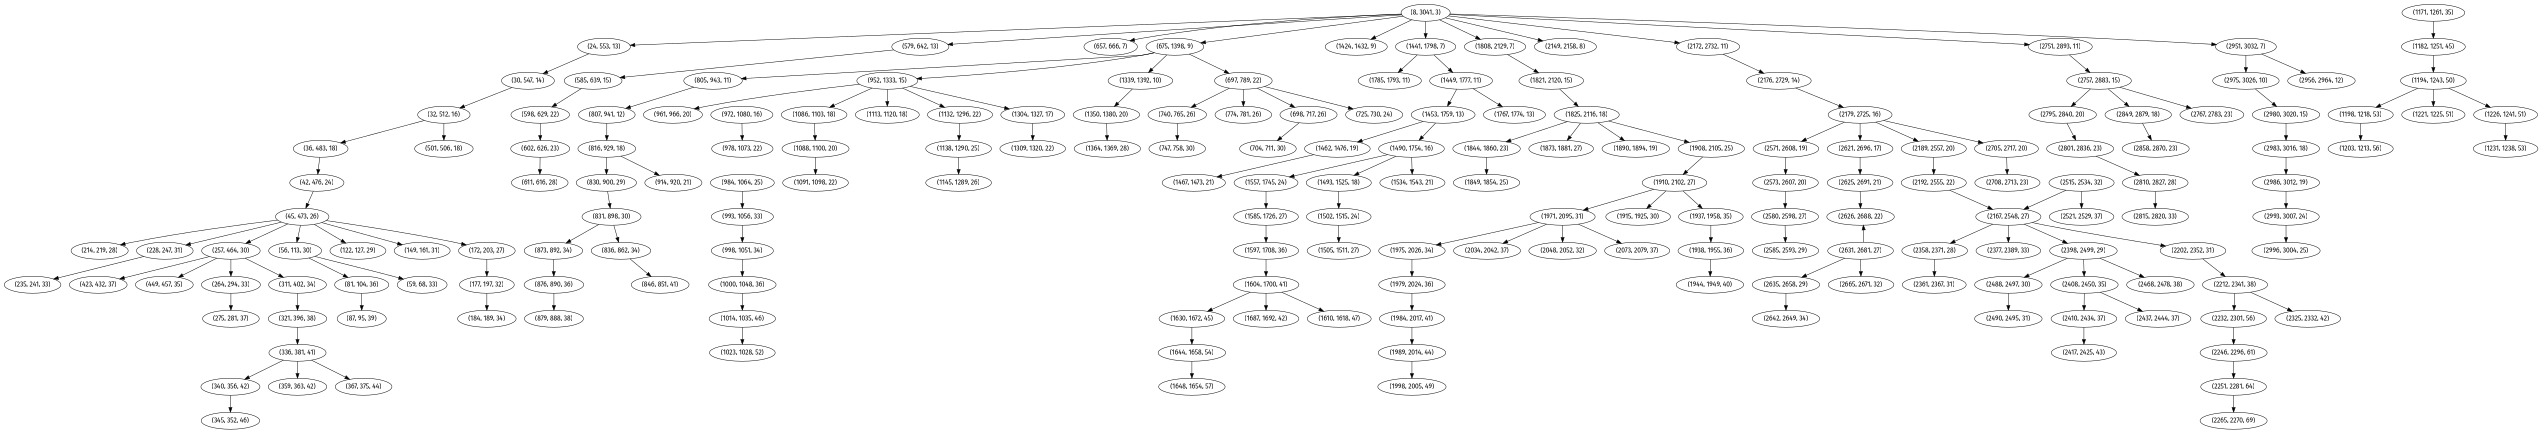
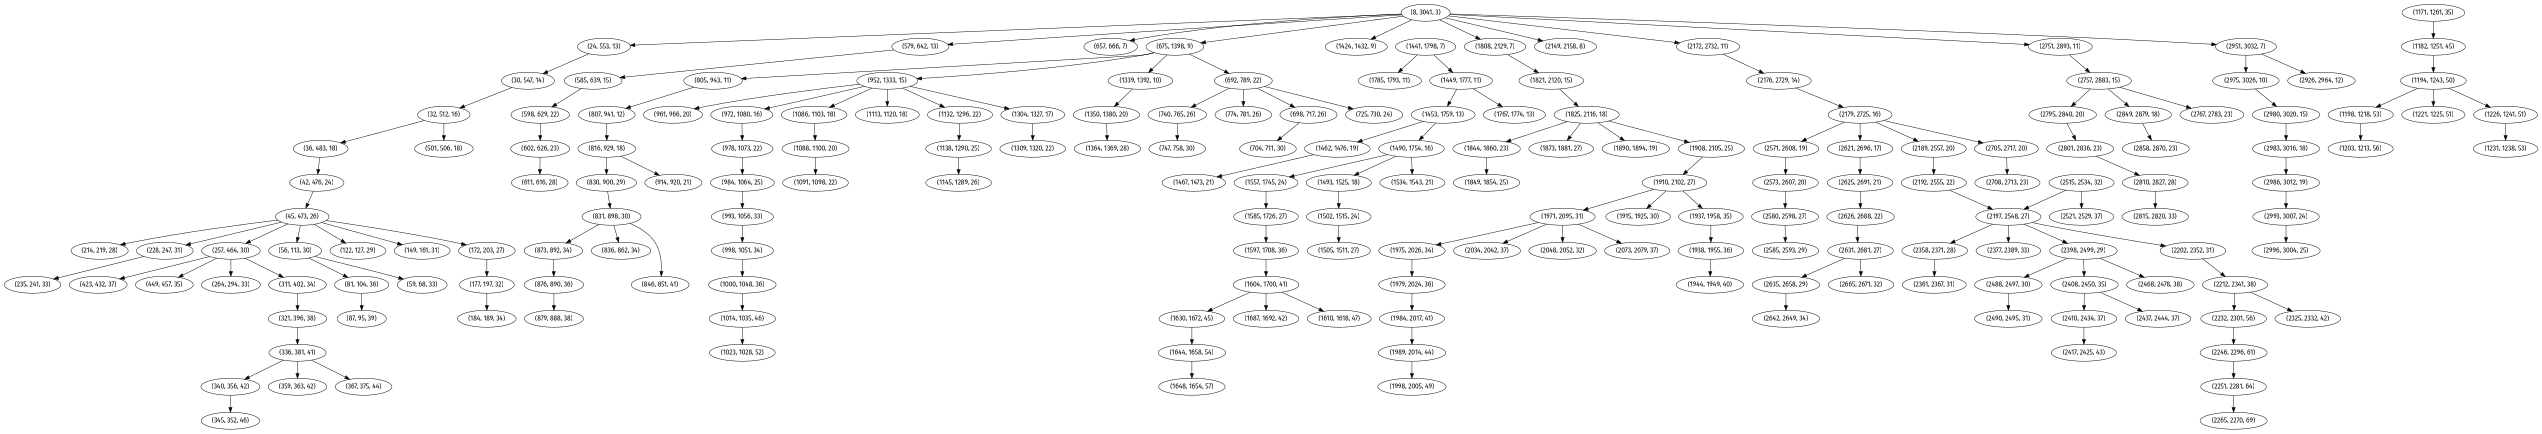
  digraph {
    fontname="Fira Sans"
    node [fontname="Fira Sans"]
    edge [fontname="Fira Sans"]
    "(8, 3041, 3)"
    "(24, 553, 13)"
    "(579, 642, 13)"
    "(657, 666, 7)"
    "(675, 1398, 9)"
    "(1424, 1432, 9)"
    "(1441, 1798, 7)"
    "(1808, 2129, 7)"
    "(2149, 2158, 8)"
    "(2172, 2732, 11)"
    "(2751, 2893, 11)"
    "(2951, 3032, 7)"
    "(30, 547, 14)"
    "(585, 639, 15)"
-   "(692, 789, 22)" [label="(697, 789, 22)"]
+   "(692, 789, 22)"
    "(805, 943, 11)"
    "(952, 1333, 15)"
    "(1339, 1392, 10)"
    "(1449, 1777, 11)"
    "(1785, 1793, 11)"
    "(1821, 2120, 15)"
    "(2176, 2729, 14)"
    "(2757, 2883, 15)"
-   "(2956, 2964, 12)"
+   "(2956, 2964, 12)" [label="(2926, 2964, 12)"]
    "(2975, 3026, 10)"
    "(32, 512, 16)"
    "(36, 483, 18)"
    "(501, 506, 18)"
    "(42, 476, 24)"
    "(45, 473, 26)"
    "(56, 113, 30)"
    "(122, 127, 29)"
    "(149, 161, 31)"
    "(172, 203, 27)"
    "(214, 219, 28)"
    "(228, 247, 31)"
    "(257, 464, 30)"
    "(59, 68, 33)"
    "(81, 104, 36)"
    "(177, 197, 32)"
    "(235, 241, 33)"
    "(264, 294, 33)"
    "(311, 402, 34)"
    "(423, 432, 37)"
    "(449, 457, 35)"
    "(87, 95, 39)"
    "(184, 189, 34)"
-   "(275, 281, 37)"
    "(321, 396, 38)"
    "(336, 381, 41)"
    "(340, 356, 42)"
    "(359, 363, 42)"
    "(367, 375, 44)"
    "(345, 352, 46)"
    "(598, 629, 22)"
    "(602, 626, 23)"
    "(611, 616, 28)"
    "(698, 717, 26)"
    "(725, 730, 24)"
    "(740, 765, 26)"
    "(774, 781, 26)"
    "(807, 941, 12)"
    "(961, 966, 20)"
    "(972, 1080, 16)"
    "(1086, 1103, 18)"
    "(1113, 1120, 18)"
    "(1132, 1296, 22)"
    "(1304, 1327, 17)"
    "(1350, 1380, 20)"
    "(704, 711, 30)"
    "(747, 758, 30)"
    "(816, 929, 18)"
    "(830, 900, 29)"
    "(914, 920, 21)"
    "(831, 898, 30)"
    "(836, 862, 34)"
    "(873, 892, 34)"
    "(846, 851, 41)"
    "(876, 890, 36)"
    "(879, 888, 38)"
    "(978, 1073, 22)"
    "(1088, 1100, 20)"
    "(1138, 1290, 25)"
    "(1309, 1320, 22)"
    "(984, 1064, 25)"
    "(993, 1056, 33)"
    "(998, 1051, 34)"
    "(1000, 1048, 36)"
    "(1014, 1035, 46)"
    "(1023, 1028, 52)"
    "(1091, 1098, 22)"
    "(1145, 1289, 26)"
    "(1171, 1261, 35)"
    "(1182, 1251, 45)"
    "(1194, 1243, 50)"
    "(1198, 1218, 53)"
    "(1221, 1225, 51)"
    "(1226, 1241, 51)"
    "(1203, 1213, 56)"
    "(1231, 1238, 53)"
    "(1364, 1369, 28)"
    "(1453, 1759, 13)"
    "(1767, 1774, 13)"
    "(1462, 1476, 19)"
    "(1490, 1754, 16)"
    "(1467, 1473, 21)"
    "(1493, 1525, 18)"
    "(1534, 1543, 21)"
    "(1557, 1745, 24)"
    "(1502, 1515, 24)"
    "(1585, 1726, 27)"
    "(1505, 1511, 27)"
    "(1597, 1708, 36)"
    "(1604, 1700, 41)"
    "(1610, 1618, 47)"
    "(1630, 1672, 45)"
    "(1687, 1692, 42)"
    "(1644, 1658, 54)"
    "(1648, 1654, 57)"
    "(1825, 2116, 18)"
    "(1844, 1860, 23)"
    "(1873, 1881, 27)"
    "(1890, 1894, 19)"
    "(1908, 2105, 25)"
    "(1849, 1854, 25)"
    "(1910, 2102, 27)"
    "(1915, 1925, 30)"
    "(1937, 1958, 35)"
    "(1971, 2095, 31)"
    "(1938, 1955, 36)"
    "(1975, 2026, 34)"
    "(2034, 2042, 37)"
    "(2048, 2052, 32)"
    "(2073, 2079, 37)"
    "(1944, 1949, 40)"
    "(1979, 2024, 36)"
    "(1984, 2017, 41)"
    "(1989, 2014, 44)"
    "(1998, 2005, 49)"
    "(2179, 2725, 16)"
    "(2189, 2557, 20)"
    "(2571, 2608, 19)"
    "(2621, 2696, 17)"
    "(2705, 2717, 20)"
    "(2192, 2555, 22)"
    "(2573, 2607, 20)"
    "(2625, 2691, 21)"
    "(2708, 2713, 23)"
-   "(2197, 2548, 27)" [label="(2167, 2548, 27)"]
+   "(2197, 2548, 27)"
    "(2202, 2352, 31)"
    "(2358, 2371, 28)"
    "(2377, 2389, 33)"
    "(2398, 2499, 29)"
    "(2212, 2341, 38)"
    "(2361, 2367, 31)"
    "(2408, 2450, 35)"
    "(2468, 2478, 38)"
    "(2488, 2497, 30)"
    "(2515, 2534, 32)"
    "(2521, 2529, 37)"
    "(2232, 2301, 56)"
    "(2325, 2332, 42)"
    "(2246, 2296, 61)"
    "(2251, 2281, 64)"
    "(2265, 2270, 69)"
    "(2410, 2434, 37)"
    "(2437, 2444, 37)"
    "(2490, 2495, 31)"
    "(2417, 2425, 43)"
    "(2580, 2598, 27)"
    "(2585, 2593, 29)"
    "(2626, 2688, 22)"
    "(2631, 2681, 27)"
    "(2635, 2658, 29)"
    "(2665, 2671, 32)"
    "(2642, 2649, 34)"
    "(2767, 2783, 23)"
    "(2795, 2840, 20)"
    "(2849, 2879, 18)"
    "(2801, 2836, 23)"
    "(2858, 2870, 23)"
    "(2810, 2827, 28)"
    "(2815, 2820, 33)"
    "(2980, 3020, 15)"
    "(2983, 3016, 18)"
    "(2986, 3012, 19)"
    "(2993, 3007, 24)"
    "(2996, 3004, 25)"
    "(8, 3041, 3)" -> "(24, 553, 13)"
    "(8, 3041, 3)" -> "(579, 642, 13)"
    "(8, 3041, 3)" -> "(657, 666, 7)"
    "(8, 3041, 3)" -> "(675, 1398, 9)"
    "(8, 3041, 3)" -> "(1424, 1432, 9)"
-   "(8, 3041, 3)" -> "(1441, 1798, 7)"
    "(8, 3041, 3)" -> "(1808, 2129, 7)"
    "(8, 3041, 3)" -> "(2149, 2158, 8)"
    "(8, 3041, 3)" -> "(2172, 2732, 11)"
    "(8, 3041, 3)" -> "(2751, 2893, 11)"
    "(8, 3041, 3)" -> "(2951, 3032, 7)"
    "(24, 553, 13)" -> "(30, 547, 14)"
    "(579, 642, 13)" -> "(585, 639, 15)"
    "(675, 1398, 9)" -> "(692, 789, 22)"
    "(675, 1398, 9)" -> "(805, 943, 11)"
    "(675, 1398, 9)" -> "(952, 1333, 15)"
    "(675, 1398, 9)" -> "(1339, 1392, 10)"
    "(1441, 1798, 7)" -> "(1449, 1777, 11)"
    "(1441, 1798, 7)" -> "(1785, 1793, 11)"
    "(1808, 2129, 7)" -> "(1821, 2120, 15)"
    "(2172, 2732, 11)" -> "(2176, 2729, 14)"
    "(2751, 2893, 11)" -> "(2757, 2883, 15)"
    "(2951, 3032, 7)" -> "(2956, 2964, 12)"
    "(2951, 3032, 7)" -> "(2975, 3026, 10)"
    "(30, 547, 14)" -> "(32, 512, 16)"
    "(585, 639, 15)" -> "(598, 629, 22)"
    "(692, 789, 22)" -> "(698, 717, 26)"
    "(692, 789, 22)" -> "(725, 730, 24)"
    "(692, 789, 22)" -> "(740, 765, 26)"
    "(692, 789, 22)" -> "(774, 781, 26)"
    "(805, 943, 11)" -> "(807, 941, 12)"
    "(952, 1333, 15)" -> "(961, 966, 20)"
+   "(952, 1333, 15)" -> "(972, 1080, 16)"
    "(952, 1333, 15)" -> "(1086, 1103, 18)"
    "(952, 1333, 15)" -> "(1113, 1120, 18)"
    "(952, 1333, 15)" -> "(1132, 1296, 22)"
    "(952, 1333, 15)" -> "(1304, 1327, 17)"
    "(1339, 1392, 10)" -> "(1350, 1380, 20)"
    "(1449, 1777, 11)" -> "(1453, 1759, 13)"
    "(1449, 1777, 11)" -> "(1767, 1774, 13)"
    "(1821, 2120, 15)" -> "(1825, 2116, 18)"
    "(2176, 2729, 14)" -> "(2179, 2725, 16)"
    "(2757, 2883, 15)" -> "(2767, 2783, 23)"
    "(2757, 2883, 15)" -> "(2795, 2840, 20)"
    "(2757, 2883, 15)" -> "(2849, 2879, 18)"
    "(2975, 3026, 10)" -> "(2980, 3020, 15)"
    "(32, 512, 16)" -> "(36, 483, 18)"
    "(32, 512, 16)" -> "(501, 506, 18)"
    "(36, 483, 18)" -> "(42, 476, 24)"
    "(42, 476, 24)" -> "(45, 473, 26)"
    "(45, 473, 26)" -> "(56, 113, 30)"
    "(45, 473, 26)" -> "(122, 127, 29)"
    "(45, 473, 26)" -> "(149, 161, 31)"
    "(45, 473, 26)" -> "(172, 203, 27)"
    "(45, 473, 26)" -> "(214, 219, 28)"
    "(45, 473, 26)" -> "(228, 247, 31)"
    "(45, 473, 26)" -> "(257, 464, 30)"
    "(56, 113, 30)" -> "(59, 68, 33)"
    "(56, 113, 30)" -> "(81, 104, 36)"
    "(172, 203, 27)" -> "(177, 197, 32)"
    "(228, 247, 31)" -> "(235, 241, 33)"
    "(257, 464, 30)" -> "(264, 294, 33)"
    "(257, 464, 30)" -> "(311, 402, 34)"
    "(257, 464, 30)" -> "(423, 432, 37)"
    "(257, 464, 30)" -> "(449, 457, 35)"
    "(81, 104, 36)" -> "(87, 95, 39)"
    "(177, 197, 32)" -> "(184, 189, 34)"
-   "(264, 294, 33)" -> "(275, 281, 37)"
    "(311, 402, 34)" -> "(321, 396, 38)"
    "(321, 396, 38)" -> "(336, 381, 41)"
    "(336, 381, 41)" -> "(340, 356, 42)"
    "(336, 381, 41)" -> "(359, 363, 42)"
    "(336, 381, 41)" -> "(367, 375, 44)"
    "(340, 356, 42)" -> "(345, 352, 46)"
    "(598, 629, 22)" -> "(602, 626, 23)"
    "(602, 626, 23)" -> "(611, 616, 28)"
    "(698, 717, 26)" -> "(704, 711, 30)"
    "(740, 765, 26)" -> "(747, 758, 30)"
    "(807, 941, 12)" -> "(816, 929, 18)"
    "(972, 1080, 16)" -> "(978, 1073, 22)"
    "(1086, 1103, 18)" -> "(1088, 1100, 20)"
    "(1132, 1296, 22)" -> "(1138, 1290, 25)"
    "(1304, 1327, 17)" -> "(1309, 1320, 22)"
    "(1350, 1380, 20)" -> "(1364, 1369, 28)"
    "(816, 929, 18)" -> "(830, 900, 29)"
    "(816, 929, 18)" -> "(914, 920, 21)"
    "(830, 900, 29)" -> "(831, 898, 30)"
    "(831, 898, 30)" -> "(836, 862, 34)"
    "(831, 898, 30)" -> "(873, 892, 34)"
-   "(836, 862, 34)" -> "(846, 851, 41)"
+   "(831, 898, 30)" -> "(846, 851, 41)"
    "(873, 892, 34)" -> "(876, 890, 36)"
    "(876, 890, 36)" -> "(879, 888, 38)"
+   "(978, 1073, 22)" -> "(984, 1064, 25)"
    "(1088, 1100, 20)" -> "(1091, 1098, 22)"
    "(1138, 1290, 25)" -> "(1145, 1289, 26)"
    "(984, 1064, 25)" -> "(993, 1056, 33)"
    "(993, 1056, 33)" -> "(998, 1051, 34)"
    "(998, 1051, 34)" -> "(1000, 1048, 36)"
    "(1000, 1048, 36)" -> "(1014, 1035, 46)"
    "(1014, 1035, 46)" -> "(1023, 1028, 52)"
    "(1171, 1261, 35)" -> "(1182, 1251, 45)"
    "(1182, 1251, 45)" -> "(1194, 1243, 50)"
    "(1194, 1243, 50)" -> "(1198, 1218, 53)"
    "(1194, 1243, 50)" -> "(1221, 1225, 51)"
    "(1194, 1243, 50)" -> "(1226, 1241, 51)"
    "(1198, 1218, 53)" -> "(1203, 1213, 56)"
    "(1226, 1241, 51)" -> "(1231, 1238, 53)"
    "(1453, 1759, 13)" -> "(1462, 1476, 19)"
    "(1453, 1759, 13)" -> "(1490, 1754, 16)"
    "(1462, 1476, 19)" -> "(1467, 1473, 21)"
    "(1490, 1754, 16)" -> "(1493, 1525, 18)"
    "(1490, 1754, 16)" -> "(1534, 1543, 21)"
    "(1490, 1754, 16)" -> "(1557, 1745, 24)"
    "(1493, 1525, 18)" -> "(1502, 1515, 24)"
    "(1557, 1745, 24)" -> "(1585, 1726, 27)"
    "(1502, 1515, 24)" -> "(1505, 1511, 27)"
    "(1585, 1726, 27)" -> "(1597, 1708, 36)"
    "(1597, 1708, 36)" -> "(1604, 1700, 41)"
    "(1604, 1700, 41)" -> "(1610, 1618, 47)"
    "(1604, 1700, 41)" -> "(1630, 1672, 45)"
    "(1604, 1700, 41)" -> "(1687, 1692, 42)"
    "(1630, 1672, 45)" -> "(1644, 1658, 54)"
    "(1644, 1658, 54)" -> "(1648, 1654, 57)"
    "(1825, 2116, 18)" -> "(1844, 1860, 23)"
    "(1825, 2116, 18)" -> "(1873, 1881, 27)"
    "(1825, 2116, 18)" -> "(1890, 1894, 19)"
    "(1825, 2116, 18)" -> "(1908, 2105, 25)"
    "(1844, 1860, 23)" -> "(1849, 1854, 25)"
    "(1908, 2105, 25)" -> "(1910, 2102, 27)"
    "(1910, 2102, 27)" -> "(1915, 1925, 30)"
    "(1910, 2102, 27)" -> "(1937, 1958, 35)"
    "(1910, 2102, 27)" -> "(1971, 2095, 31)"
    "(1937, 1958, 35)" -> "(1938, 1955, 36)"
    "(1971, 2095, 31)" -> "(1975, 2026, 34)"
    "(1971, 2095, 31)" -> "(2034, 2042, 37)"
    "(1971, 2095, 31)" -> "(2048, 2052, 32)"
    "(1971, 2095, 31)" -> "(2073, 2079, 37)"
    "(1938, 1955, 36)" -> "(1944, 1949, 40)"
    "(1975, 2026, 34)" -> "(1979, 2024, 36)"
    "(1979, 2024, 36)" -> "(1984, 2017, 41)"
    "(1984, 2017, 41)" -> "(1989, 2014, 44)"
    "(1989, 2014, 44)" -> "(1998, 2005, 49)"
    "(2179, 2725, 16)" -> "(2189, 2557, 20)"
    "(2179, 2725, 16)" -> "(2571, 2608, 19)"
    "(2179, 2725, 16)" -> "(2621, 2696, 17)"
    "(2179, 2725, 16)" -> "(2705, 2717, 20)"
    "(2189, 2557, 20)" -> "(2192, 2555, 22)"
    "(2571, 2608, 19)" -> "(2573, 2607, 20)"
    "(2621, 2696, 17)" -> "(2625, 2691, 21)"
    "(2705, 2717, 20)" -> "(2708, 2713, 23)"
    "(2192, 2555, 22)" -> "(2197, 2548, 27)"
    "(2573, 2607, 20)" -> "(2580, 2598, 27)"
    "(2625, 2691, 21)" -> "(2626, 2688, 22)"
    "(2197, 2548, 27)" -> "(2202, 2352, 31)"
    "(2197, 2548, 27)" -> "(2358, 2371, 28)"
    "(2197, 2548, 27)" -> "(2377, 2389, 33)"
    "(2197, 2548, 27)" -> "(2398, 2499, 29)"
    "(2202, 2352, 31)" -> "(2212, 2341, 38)"
    "(2358, 2371, 28)" -> "(2361, 2367, 31)"
    "(2398, 2499, 29)" -> "(2408, 2450, 35)"
    "(2398, 2499, 29)" -> "(2468, 2478, 38)"
    "(2398, 2499, 29)" -> "(2488, 2497, 30)"
    "(2212, 2341, 38)" -> "(2232, 2301, 56)"
    "(2212, 2341, 38)" -> "(2325, 2332, 42)"
    "(2408, 2450, 35)" -> "(2410, 2434, 37)"
    "(2408, 2450, 35)" -> "(2437, 2444, 37)"
    "(2488, 2497, 30)" -> "(2490, 2495, 31)"
    "(2515, 2534, 32)" -> "(2197, 2548, 27)"
    "(2515, 2534, 32)" -> "(2521, 2529, 37)"
    "(2232, 2301, 56)" -> "(2246, 2296, 61)"
    "(2246, 2296, 61)" -> "(2251, 2281, 64)"
    "(2251, 2281, 64)" -> "(2265, 2270, 69)"
    "(2410, 2434, 37)" -> "(2417, 2425, 43)"
    "(2580, 2598, 27)" -> "(2585, 2593, 29)"
-   "(2631, 2681, 27)" -> "(2626, 2688, 22)"
+   "(2626, 2688, 22)" -> "(2631, 2681, 27)"
    "(2631, 2681, 27)" -> "(2635, 2658, 29)"
    "(2631, 2681, 27)" -> "(2665, 2671, 32)"
    "(2635, 2658, 29)" -> "(2642, 2649, 34)"
    "(2795, 2840, 20)" -> "(2801, 2836, 23)"
    "(2849, 2879, 18)" -> "(2858, 2870, 23)"
    "(2801, 2836, 23)" -> "(2810, 2827, 28)"
    "(2810, 2827, 28)" -> "(2815, 2820, 33)"
    "(2980, 3020, 15)" -> "(2983, 3016, 18)"
    "(2983, 3016, 18)" -> "(2986, 3012, 19)"
    "(2986, 3012, 19)" -> "(2993, 3007, 24)"
    "(2993, 3007, 24)" -> "(2996, 3004, 25)"
  }
